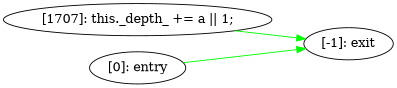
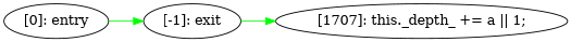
  digraph {
    rankdir=LR
    edge [color=green]
    n1 [label="[1707]: this._depth_ += a || 1;\n"]
    n2 [label="[-1]: exit"]
    n3 [label="[0]: entry"]
-   n1 -> n2
+   n2 -> n1
    n3 -> n2
  }
